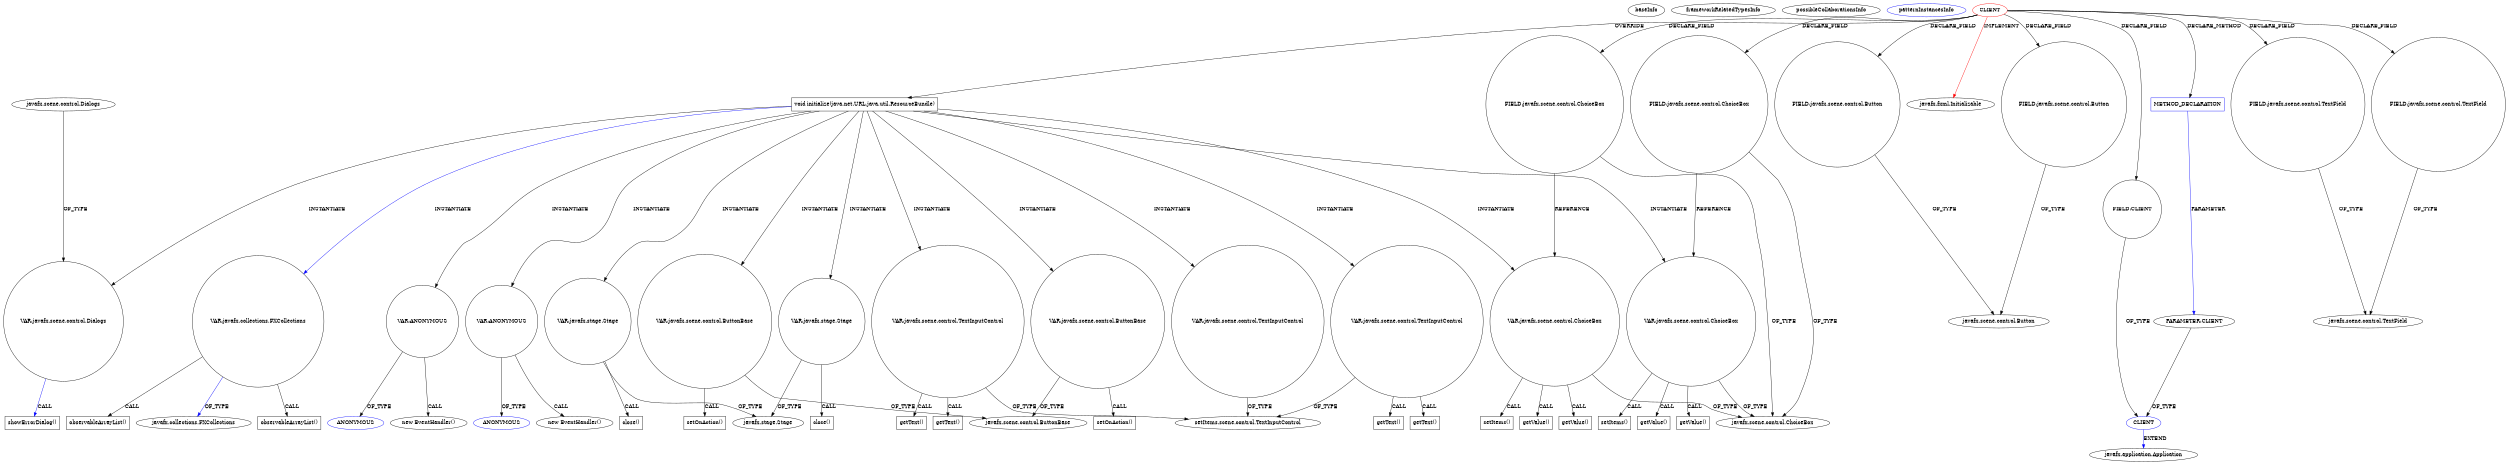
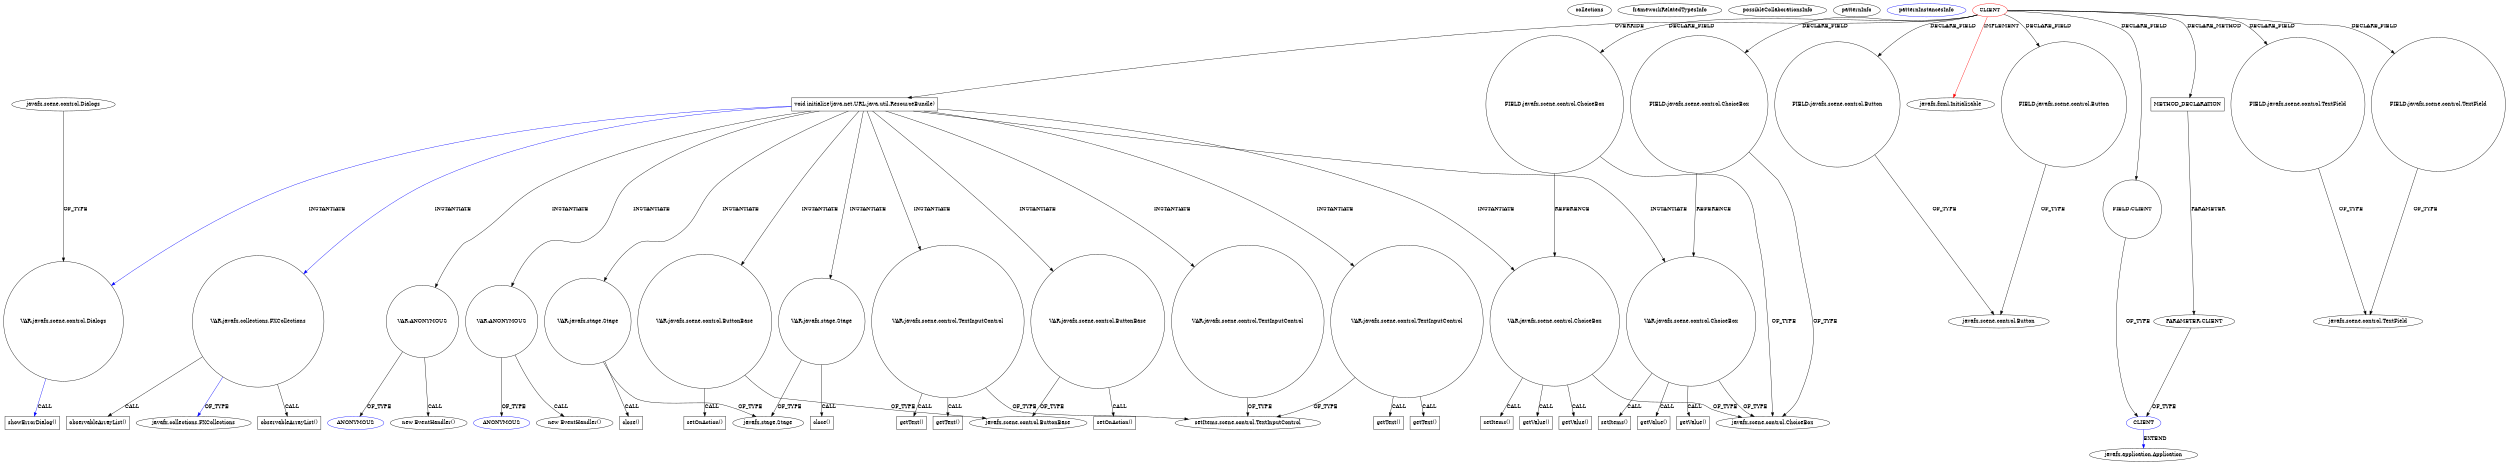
  digraph {
    node [isFrameworkType=false vertexType=INSIDE_CALL]
-   baseInfo [category=pattern graphId=2401 isAnonymous=false possibleRelation=true isFrameworkType="" vertexType=""]
+   baseInfo [category=pattern graphId=2401 isAnonymous=false possibleRelation=true label=collections isFrameworkType="" vertexType=""]
    frameworkRelatedTypesInfo [0="javafx.fxml.Initializable" isFrameworkType="" vertexType=""]
    possibleCollaborationsInfo [0="2401~INSTANTIATION-OVERRIDING_METHOD_DECLARATION-~javafx.fxml.Initializable ~javafx.event.EventHandler ~false~true" 1="2401~INSTANTIATION-OVERRIDING_METHOD_DECLARATION-~javafx.fxml.Initializable ~javafx.event.EventHandler ~false~true" 2="2401~PARAMETER_TYPE_DECLARATION-CLIENT_METHOD_DECLARATION-FIELD_TYPE_DECLARATION-~javafx.fxml.Initializable ~javafx.application.Application ~false~false" isFrameworkType="" vertexType=""]
+   patternInfo [frequency=2.0 patternRootClient=0 isFrameworkType="" vertexType=""]
    patternInstancesInfo [0="diogocs1-FPessoais~/diogocs1-FPessoais/FPessoais-master/FinancasPessoais/src/app/controllers/CadastroContaController.java~CadastroContaController~2503" 1="diogocs1-FPessoais~/diogocs1-FPessoais/FPessoais-master/FinancasPessoais/src/app/controllers/CadastroDespesaController.java~CadastroDespesaController~2506" color=blue isFrameworkType="" vertexType=""]
    n6 [label="javafx.scene.control.Dialogs" vertexType=FRAMEWORK_CLASS_TYPE]
    n7 [label="VAR:javafx.scene.control.Dialogs" shape=circle vertexType=VARIABLE_EXPRESION]
    n8 [label="showErrorDialog()" shape=box]
    n9 [label="void initialize(java.net.URL,java.util.ResourceBundle)" shape=box vertexType=OVERRIDING_METHOD_DECLARATION]
    n10 [label="VAR:javafx.collections.FXCollections" shape=circle vertexType=VARIABLE_EXPRESION]
    n11 [label="VAR:ANONYMOUS" shape=circle vertexType=VARIABLE_EXPRESION]
    n12 [label="VAR:ANONYMOUS" shape=circle vertexType=VARIABLE_EXPRESION]
    n13 [label="VAR:javafx.stage.Stage" shape=circle vertexType=VARIABLE_EXPRESION]
    n14 [label="VAR:javafx.stage.Stage" shape=circle vertexType=VARIABLE_EXPRESION]
    n15 [label="VAR:javafx.scene.control.TextInputControl" shape=circle vertexType=VARIABLE_EXPRESION]
    n16 [label="VAR:javafx.scene.control.TextInputControl" shape=circle vertexType=VARIABLE_EXPRESION]
    n17 [label="VAR:javafx.scene.control.TextInputControl" shape=circle vertexType=VARIABLE_EXPRESION]
    n18 [label="VAR:javafx.scene.control.ButtonBase" shape=circle vertexType=VARIABLE_EXPRESION]
    n19 [label="VAR:javafx.scene.control.ButtonBase" shape=circle vertexType=VARIABLE_EXPRESION]
    n20 [label="VAR:javafx.scene.control.ChoiceBox" shape=circle vertexType=VARIABLE_EXPRESION]
    n21 [label="VAR:javafx.scene.control.ChoiceBox" shape=circle vertexType=VARIABLE_EXPRESION]
    n22 [label="observableArrayList()" shape=box]
    n23 [label="observableArrayList()" shape=box]
    n24 [label="javafx.collections.FXCollections" vertexType=FRAMEWORK_CLASS_TYPE]
    n25 [color=blue label=ANONYMOUS vertexType=REFERENCE_ANONYMOUS_DECLARATION]
    n26 [label="new EventHandler()" vertexType=CONSTRUCTOR_CALL]
    n27 [color=blue label=ANONYMOUS vertexType=REFERENCE_ANONYMOUS_DECLARATION]
    n28 [label="new EventHandler()" vertexType=CONSTRUCTOR_CALL]
    n29 [label="javafx.stage.Stage" vertexType=FRAMEWORK_CLASS_TYPE]
    n30 [label="close()" shape=box]
    n31 [label="close()" shape=box]
    n32 [label="getText()" shape=box]
    n33 [label="getText()" shape=box]
    n34 [label="setItems.scene.control.TextInputControl" vertexType=FRAMEWORK_CLASS_TYPE]
    n35 [label="getText()" shape=box]
    n36 [label="getText()" shape=box]
    n37 [label="javafx.scene.control.ButtonBase" vertexType=FRAMEWORK_CLASS_TYPE]
    n38 [label="setOnAction()" shape=box]
    n39 [label="setOnAction()" shape=box]
    n40 [label="javafx.scene.control.ChoiceBox" vertexType=FRAMEWORK_CLASS_TYPE]
    n41 [label="getValue()" shape=box]
    n42 [label="getValue()" shape=box]
    n43 [label="setItems()" shape=box]
    n44 [label="getValue()" shape=box]
    n45 [label="getValue()" shape=box]
    n46 [label="setItems()" shape=box]
    n47 [color=red label=CLIENT vertexType=ROOT_CLIENT_CLASS_DECLARATION]
    n48 [label="FIELD:javafx.scene.control.Button" shape=circle vertexType=FIELD_DECLARATION]
    n49 [label="FIELD:javafx.scene.control.Button" shape=circle vertexType=FIELD_DECLARATION]
    n50 [label="FIELD:CLIENT" shape=circle vertexType=FIELD_DECLARATION]
    n51 [label="javafx.fxml.Initializable" vertexType=FRAMEWORK_INTERFACE_TYPE]
-   n52 [label=METHOD_DECLARATION shape=box vertexType=CLIENT_METHOD_DECLARATION color=blue]
+   n52 [label=METHOD_DECLARATION shape=box vertexType=CLIENT_METHOD_DECLARATION]
    n53 [label="FIELD:javafx.scene.control.ChoiceBox" shape=circle vertexType=FIELD_DECLARATION]
    n54 [label="FIELD:javafx.scene.control.ChoiceBox" shape=circle vertexType=FIELD_DECLARATION]
    n55 [label="FIELD:javafx.scene.control.TextField" shape=circle vertexType=FIELD_DECLARATION]
    n56 [label="FIELD:javafx.scene.control.TextField" shape=circle vertexType=FIELD_DECLARATION]
    n57 [label="javafx.scene.control.Button" vertexType=FRAMEWORK_CLASS_TYPE]
    n58 [color=blue label=CLIENT vertexType=REFERENCE_CLIENT_CLASS_DECLARATION]
    n59 [label="PARAMETER:CLIENT" vertexType=PARAMETER_DECLARATION]
    n60 [label="javafx.scene.control.TextField" vertexType=FRAMEWORK_CLASS_TYPE]
    n61 [label="javafx.application.Application" vertexType=FRAMEWORK_CLASS_TYPE]
    n6 -> n7 [label=OF_TYPE]
    n7 -> n8 [color=blue label=CALL]
-   n9 -> n7 [label=INSTANTIATE]
+   n9 -> n7 [label=INSTANTIATE color=blue]
    n9 -> n10 [color=blue label=INSTANTIATE]
    n9 -> n11 [label=INSTANTIATE]
    n9 -> n12 [label=INSTANTIATE]
    n9 -> n13 [label=INSTANTIATE]
    n9 -> n14 [label=INSTANTIATE]
    n9 -> n15 [label=INSTANTIATE]
    n9 -> n16 [label=INSTANTIATE]
    n9 -> n17 [label=INSTANTIATE]
    n9 -> n18 [label=INSTANTIATE]
    n9 -> n19 [label=INSTANTIATE]
    n9 -> n20 [label=INSTANTIATE]
    n9 -> n21 [label=INSTANTIATE]
    n10 -> n22 [label=CALL]
    n10 -> n23 [label=CALL]
    n10 -> n24 [color=blue label=OF_TYPE]
    n11 -> n25 [label=OF_TYPE]
    n11 -> n26 [label=CALL]
    n12 -> n27 [label=OF_TYPE]
    n12 -> n28 [label=CALL]
    n13 -> n29 [label=OF_TYPE]
    n13 -> n30 [label=CALL]
    n14 -> n29 [label=OF_TYPE]
    n14 -> n31 [label=CALL]
    n15 -> n32 [label=CALL]
    n15 -> n33 [label=CALL]
    n15 -> n34 [label=OF_TYPE]
    n16 -> n34 [label=OF_TYPE]
    n16 -> n35 [label=CALL]
    n16 -> n36 [label=CALL]
    n17 -> n34 [label=OF_TYPE]
    n18 -> n37 [label=OF_TYPE]
    n18 -> n38 [label=CALL]
    n19 -> n37 [label=OF_TYPE]
    n19 -> n39 [label=CALL]
    n20 -> n40 [label=OF_TYPE]
    n20 -> n41 [label=CALL]
    n20 -> n42 [label=CALL]
    n20 -> n43 [label=CALL]
    n21 -> n40 [label=OF_TYPE]
    n21 -> n44 [label=CALL]
    n21 -> n45 [label=CALL]
    n21 -> n46 [label=CALL]
    n47 -> n9 [label=OVERRIDE]
    n47 -> n48 [label=DECLARE_FIELD]
    n47 -> n49 [label=DECLARE_FIELD]
    n47 -> n50 [label=DECLARE_FIELD]
    n47 -> n51 [color=red label=IMPLEMENT]
    n47 -> n52 [label=DECLARE_METHOD]
    n47 -> n53 [label=DECLARE_FIELD]
    n47 -> n54 [label=DECLARE_FIELD]
    n47 -> n55 [label=DECLARE_FIELD]
    n47 -> n56 [label=DECLARE_FIELD]
    n48 -> n57 [label=OF_TYPE]
    n49 -> n57 [label=OF_TYPE]
    n50 -> n58 [label=OF_TYPE]
-   n52 -> n59 [label=PARAMETER color=blue]
+   n52 -> n59 [label=PARAMETER]
    n53 -> n21 [label=REFERENCE]
    n53 -> n40 [label=OF_TYPE]
    n54 -> n20 [label=REFERENCE]
    n54 -> n40 [label=OF_TYPE]
    n55 -> n60 [label=OF_TYPE]
    n56 -> n60 [label=OF_TYPE]
    n58 -> n61 [color=blue label=EXTEND]
    n59 -> n58 [label=OF_TYPE]
  }
